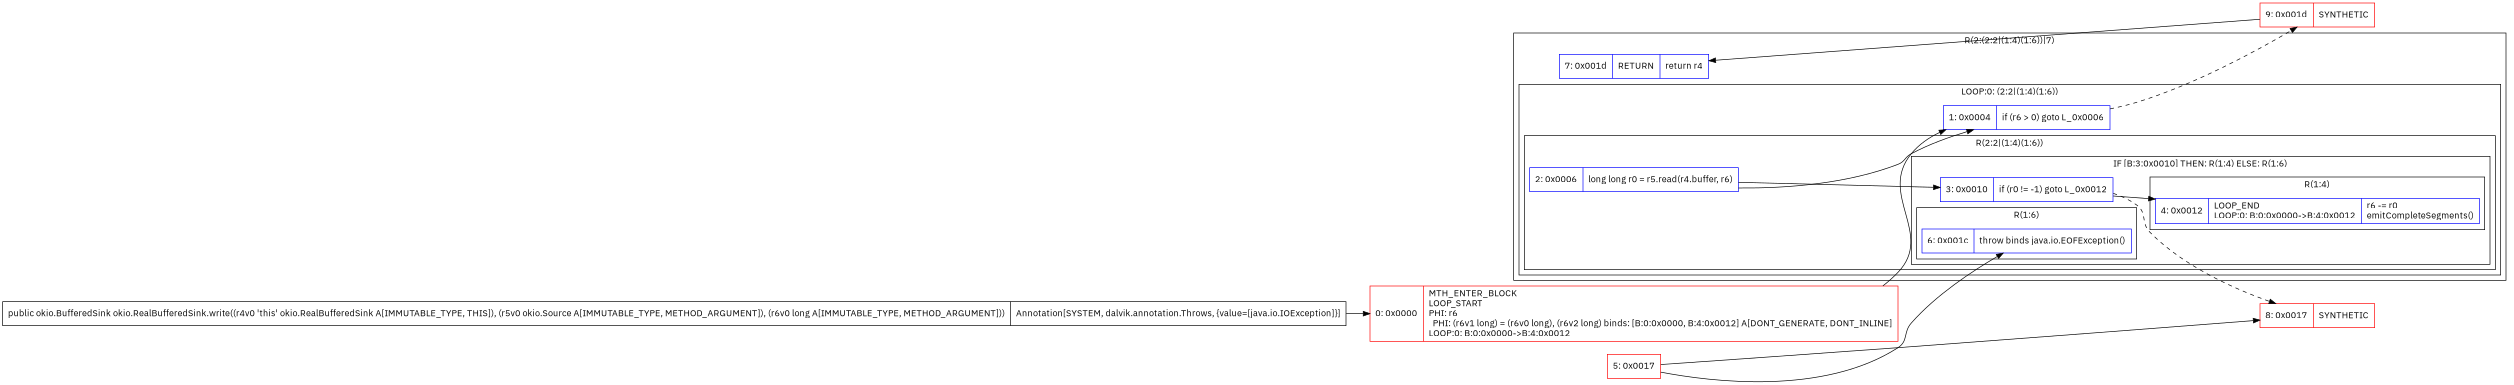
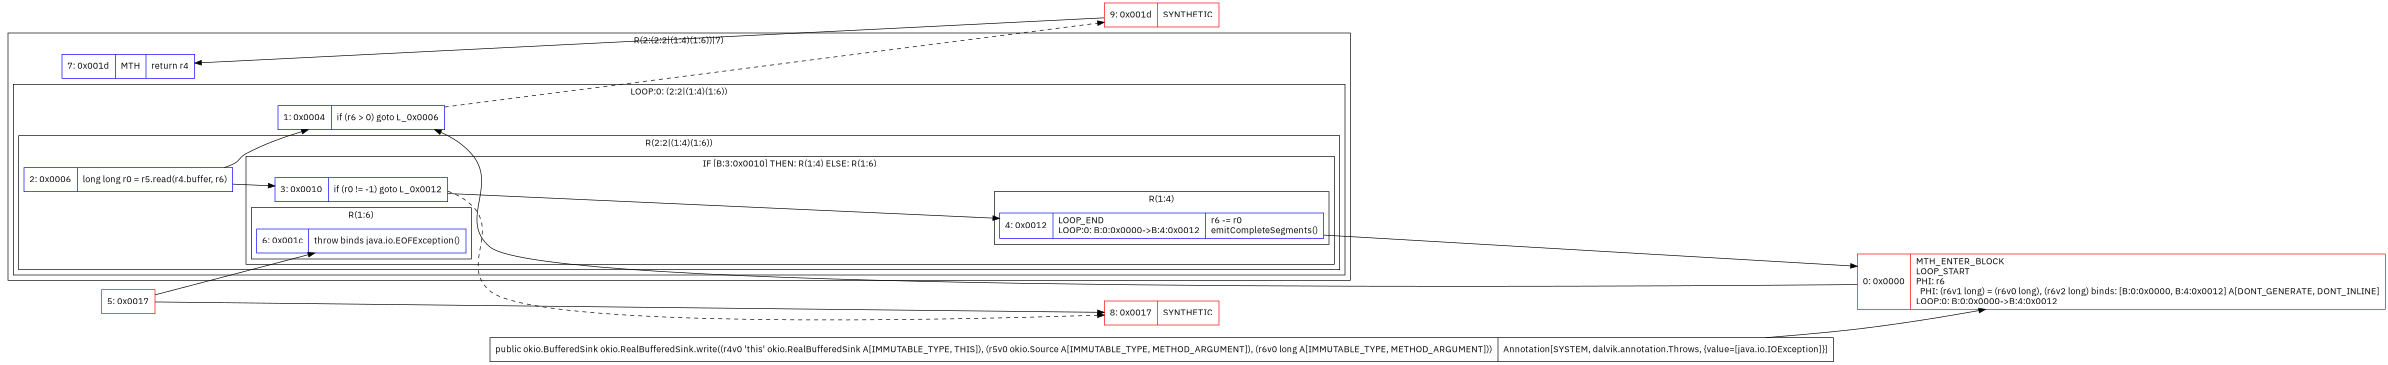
  digraph {
    fontname="IBM Plex Sans"
    rankdir=LR
    node [color=blue fontname="IBM Plex Sans" shape=record]
    edge [fontname="IBM Plex Sans"]
    n1 [label="{4\:\ 0x0012|LOOP_END\lLOOP:0: B:0:0x0000\-\>B:4:0x0012\l|r6 \-= r0\lemitCompleteSegments()\l}"]
    n2 [label="{6\:\ 0x001c|throw binds java.io.EOFException()\l}"]
    n3 [label="{3\:\ 0x0010|if (r0 != \-1) goto L_0x0012\l}"]
    n4 [label="{2\:\ 0x0006|long long r0 = r5.read(r4.buffer, r6)\l}"]
    n5 [label="{1\:\ 0x0004|if (r6 \> 0) goto L_0x0006\l}"]
-   n6 [label="{7\:\ 0x001d|RETURN\l|return r4\l}"]
+   n6 [label="{7\:\ 0x001d|MTH\l|return r4\l}"]
    n7 [color=red label="{0\:\ 0x0000|MTH_ENTER_BLOCK\lLOOP_START\lPHI: r6 \l  PHI: (r6v1 long) = (r6v0 long), (r6v2 long) binds: [B:0:0x0000, B:4:0x0012] A[DONT_GENERATE, DONT_INLINE]\lLOOP:0: B:0:0x0000\-\>B:4:0x0012\l}"]
    n8 [color=red label="{8\:\ 0x0017|SYNTHETIC\l}"]
    n9 [color=red label="{9\:\ 0x001d|SYNTHETIC\l}"]
    n10 [color=red label="{5\:\ 0x0017}"]
    n11 [label="{public okio.BufferedSink okio.RealBufferedSink.write((r4v0 'this' okio.RealBufferedSink A[IMMUTABLE_TYPE, THIS]), (r5v0 okio.Source A[IMMUTABLE_TYPE, METHOD_ARGUMENT]), (r6v0 long A[IMMUTABLE_TYPE, METHOD_ARGUMENT]))  | Annotation[SYSTEM, dalvik.annotation.Throws, \{value=[java.io.IOException]\}]\l}" color=""]
    subgraph cluster_1 {
      label="R(2:(2:2|(1:4)(1:6))|7)"
      n6
      subgraph cluster_2 {
        label="LOOP:0: (2:2|(1:4)(1:6))"
        n5
        subgraph cluster_3 {
          label="R(2:2|(1:4)(1:6))"
          n4
          subgraph cluster_4 {
            label="IF [B:3:0x0010] THEN: R(1:4) ELSE: R(1:6)"
            n3
            subgraph cluster_5 {
              label="R(1:4)"
              n1
            }
            subgraph cluster_6 {
              label="R(1:6)"
              n2
            }
          }
        }
      }
    }
+   n1 -> n7
    n3 -> n1
    n3 -> n8 [style=dashed]
    n4 -> n3
    n4 -> n5
    n5 -> n9 [style=dashed]
    n7 -> n5
    n9 -> n6
    n10 -> n2
    n10 -> n8
    n11 -> n7
  }
